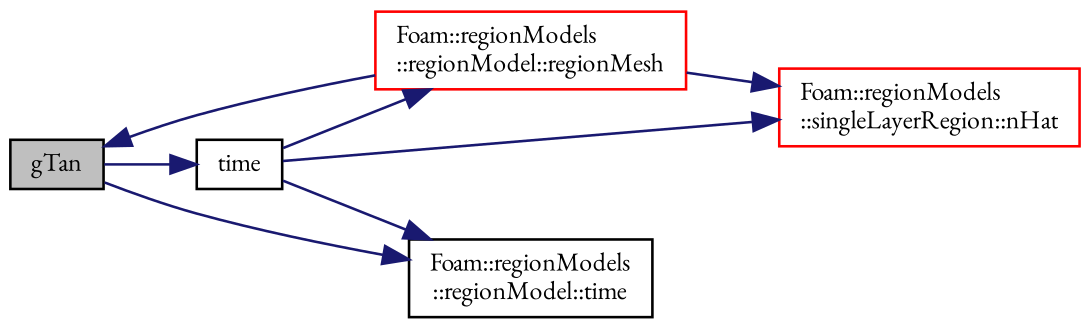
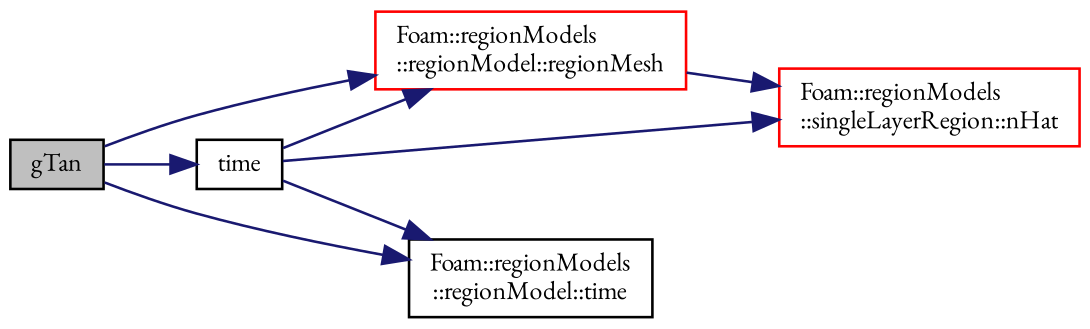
  digraph {
    fontname="EB Garamond"
    rankdir=LR
    node [color=black fontname="EB Garamond" fontsize=10 shape=record]
    edge [color=midnightblue fontname="EB Garamond" fontsize=10 labelfontname=Helvetica labelfontsize=10 style=solid]
    n1 [fillcolor=grey75 fontcolor=black height=0.2 label=gTan style=filled width=0.4]
    n2 [height=0.2 label=time width=0.4]
    n3 [color=red height=0.2 label="Foam::regionModels\l::regionModel::regionMesh" width=0.4]
    n4 [height=0.2 label="Foam::regionModels\l::regionModel::time" width=0.4]
    n5 [color=red height=0.2 label="Foam::regionModels\l::singleLayerRegion::nHat" width=0.4]
    n1 -> n2
-   n3 -> n1
+   n1 -> n3
    n1 -> n4
    n2 -> n3
    n2 -> n4
    n2 -> n5
    n3 -> n5
  }
